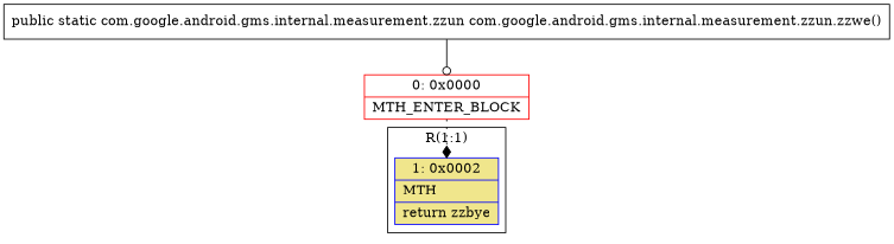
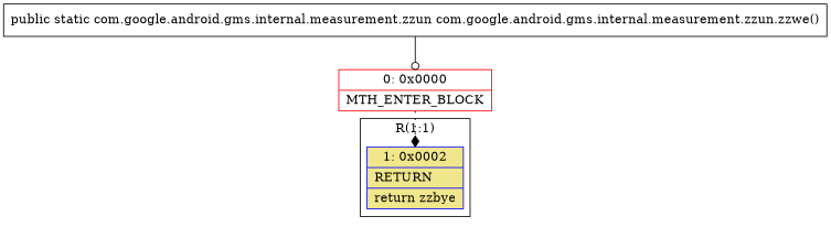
  digraph {
    node [shape=record style=filled fillcolor=white]
-   n1 [color=blue label="{1\:\ 0x0002|MTH\l|return zzbye\l}" fillcolor=khaki]
+   n1 [color=blue label="{1\:\ 0x0002|RETURN\l|return zzbye\l}" fillcolor=khaki]
    n2 [color=red label="{0\:\ 0x0000|MTH_ENTER_BLOCK\l}"]
    n3 [label="{public static com.google.android.gms.internal.measurement.zzun com.google.android.gms.internal.measurement.zzun.zzwe() }"]
    subgraph cluster_1 {
      label="R(1:1)"
      n1
    }
    n2 -> n1 [style=dotted arrowhead=diamond]
    n3 -> n2 [style=solid arrowhead=odot]
  }
